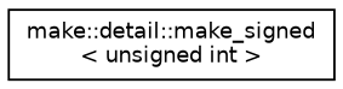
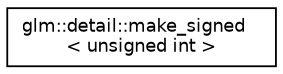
  digraph {
    rankdir=LR
    fontname="DejaVu Sans"
-   n1 [color=black fillcolor=white fontname="DejaVu Sans" fontsize=10 height=0.2 label="make::detail::make_signed\l\< unsigned int \>" shape=record style=filled width=0.4]
+   n1 [color=black fillcolor=white fontname="DejaVu Sans" fontsize=10 height=0.2 label="glm::detail::make_signed\l\< unsigned int \>" shape=record style=filled width=0.4]
  }
